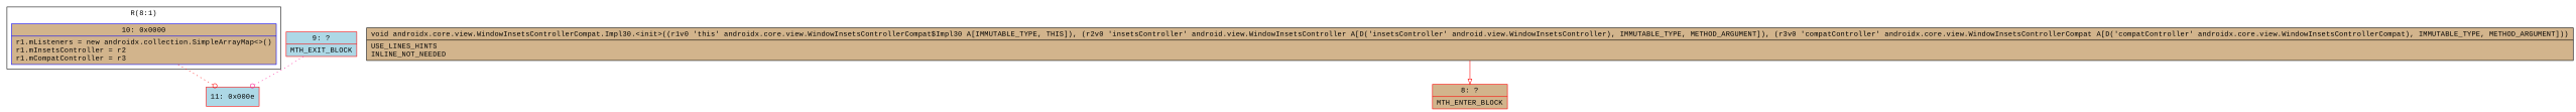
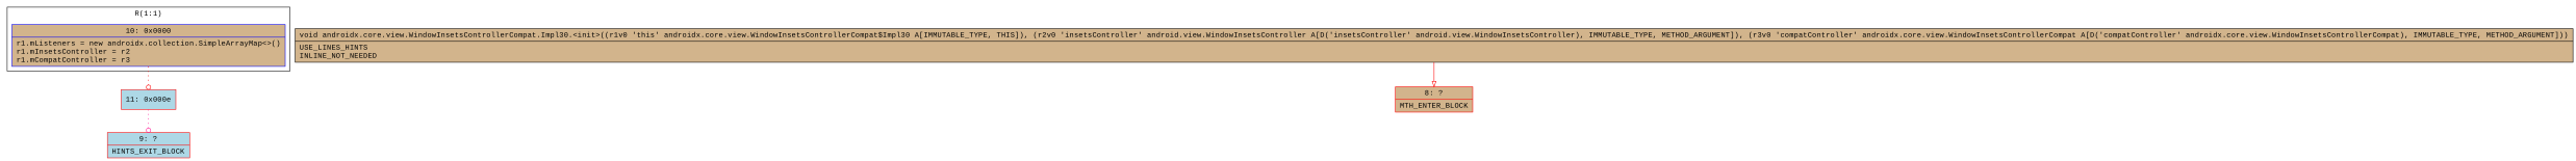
  digraph {
    fontname="Liberation Mono"
    node [color=red fillcolor=tan fontname="Liberation Mono" shape=record style=filled]
    edge [arrowhead=odot color=red fontname="Liberation Mono" style=dotted]
    n1 [color=blue label="{10\:\ 0x0000|r1.mListeners = new androidx.collection.SimpleArrayMap\<\>()\lr1.mInsetsController = r2\lr1.mCompatController = r3\l}"]
    n2 [fillcolor=lightblue label="{11\:\ 0x000e}"]
-   n3 [fillcolor=lightblue label="{9\:\ ?|MTH_EXIT_BLOCK\l}"]
+   n3 [fillcolor=lightblue label="{9\:\ ?|HINTS_EXIT_BLOCK\l}"]
    n4 [label="{8\:\ ?|MTH_ENTER_BLOCK\l}"]
    n5 [label="{void androidx.core.view.WindowInsetsControllerCompat.Impl30.\<init\>((r1v0 'this' androidx.core.view.WindowInsetsControllerCompat$Impl30 A[IMMUTABLE_TYPE, THIS]), (r2v0 'insetsController' android.view.WindowInsetsController A[D('insetsController' android.view.WindowInsetsController), IMMUTABLE_TYPE, METHOD_ARGUMENT]), (r3v0 'compatController' androidx.core.view.WindowInsetsControllerCompat A[D('compatController' androidx.core.view.WindowInsetsControllerCompat), IMMUTABLE_TYPE, METHOD_ARGUMENT]))  | USE_LINES_HINTS\lINLINE_NOT_NEEDED\l}" color=""]
    subgraph cluster_1 {
-     label="R(8:1)"
+     label="R(1:1)"
      n1
    }
    n1 -> n2
-   n3 -> n2 [color=deeppink]
+   n2 -> n3 [color=deeppink]
    n5 -> n4 [arrowhead=onormal style=solid]
  }
